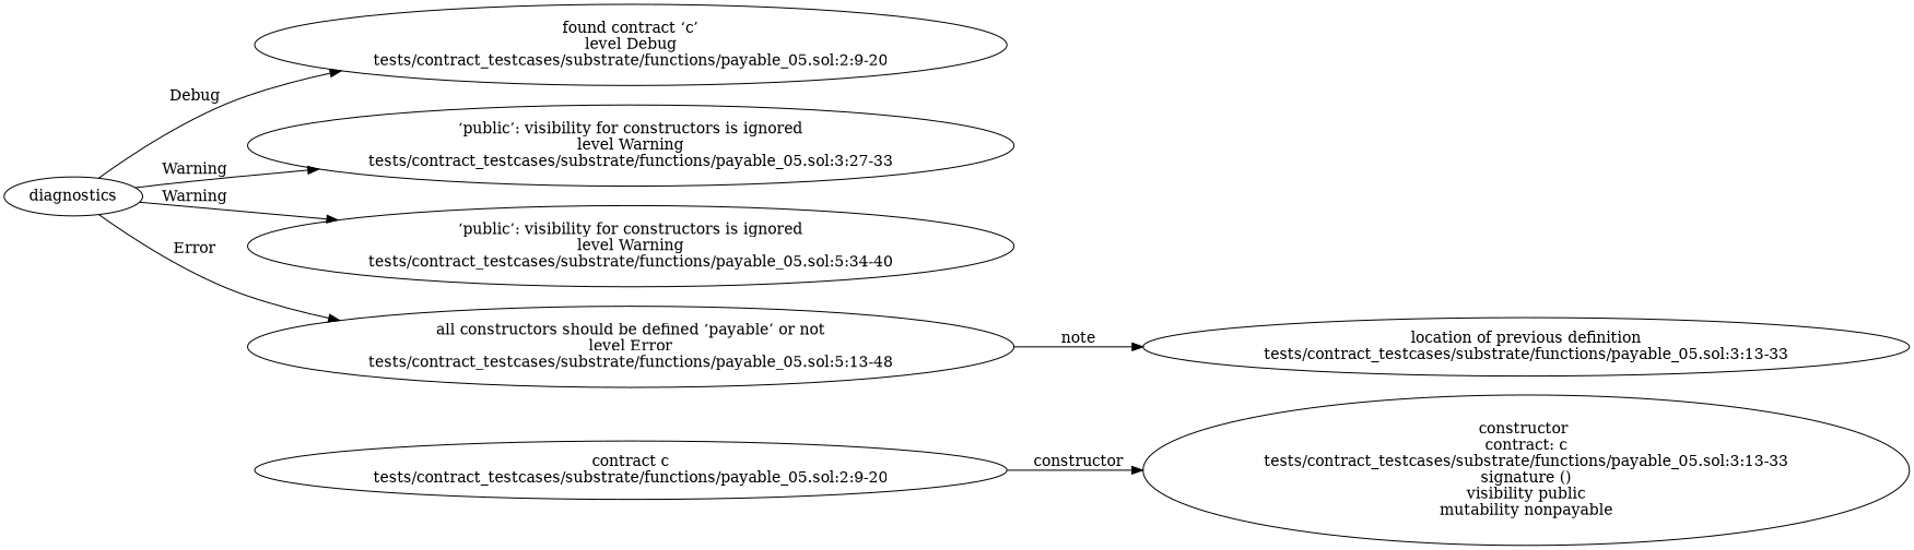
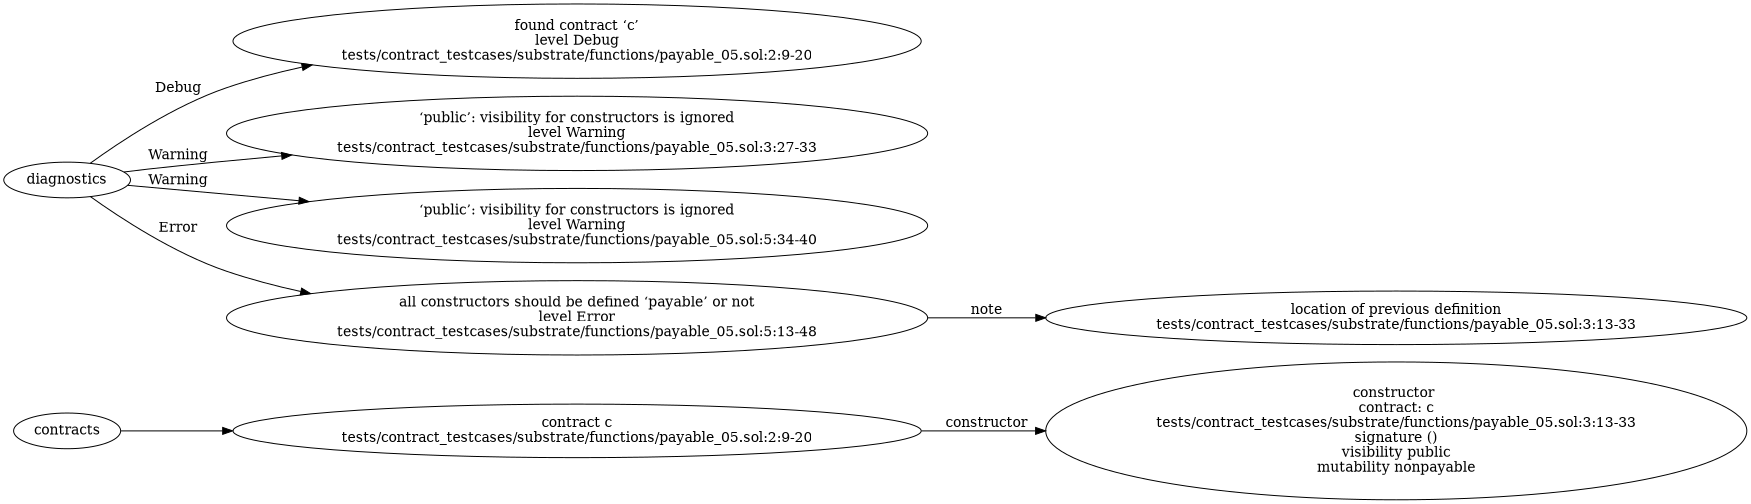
  strict digraph {
    rankdir=LR
    n1 [label="contract c\ntests/contract_testcases/substrate/functions/payable_05.sol:2:9-20"]
    n2 [label="constructor \ncontract: c\ntests/contract_testcases/substrate/functions/payable_05.sol:3:13-33\nsignature ()\nvisibility public\nmutability nonpayable"]
    n3 [label="found contract ‘c’\nlevel Debug\ntests/contract_testcases/substrate/functions/payable_05.sol:2:9-20"]
    n4 [label="‘public’: visibility for constructors is ignored\nlevel Warning\ntests/contract_testcases/substrate/functions/payable_05.sol:3:27-33"]
    n5 [label="‘public’: visibility for constructors is ignored\nlevel Warning\ntests/contract_testcases/substrate/functions/payable_05.sol:5:34-40"]
    n6 [label="all constructors should be defined ‘payable’ or not\nlevel Error\ntests/contract_testcases/substrate/functions/payable_05.sol:5:13-48"]
    n7 [label="location of previous definition\ntests/contract_testcases/substrate/functions/payable_05.sol:3:13-33"]
+   contracts
    diagnostics
    n1 -> n2 [label=constructor]
    n6 -> n7 [label=note]
+   contracts -> n1
    diagnostics -> n3 [label=Debug]
    diagnostics -> n4 [label=Warning]
    diagnostics -> n5 [label=Warning]
    diagnostics -> n6 [label=Error]
  }
